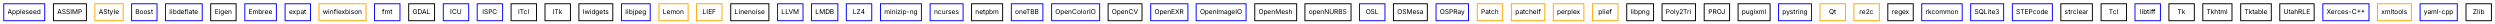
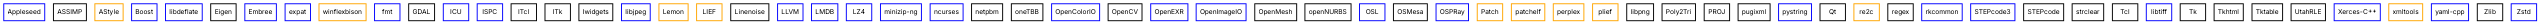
  digraph {
    fontname=Inter
    node [color=blue shape=box style=bold fontname=Inter]
    n1 [label=Appleseed]
    n2 [color=black label=ASSIMP]
    n3 [color=orange label=AStyle]
    n4 [label=Boost]
    n5 [label=libdeflate]
    n6 [color=black label=Eigen]
    n7 [label=Embree]
    n8 [label=expat]
    n9 [color=orange label=winflexbison]
    n10 [label=fmt]
    n11 [color=black label=GDAL]
    n12 [label=ICU]
    n13 [label=ISPC]
    n14 [color=black label=ITcl]
    n15 [color=black label=ITk]
    n16 [color=black label=Iwidgets]
    n17 [label=libjpeg]
    n18 [color=orange label=Lemon]
    n19 [color=orange label=LIEF]
    n20 [color=black label=Linenoise]
    n21 [label=LLVM]
    n22 [label=LMDB]
    n23 [label=LZ4]
    n24 [label="minizip-ng"]
    n25 [label=ncurses]
    n26 [color=black label=netpbm]
-   n27 [label=oneTBB]
+   n27 [color=black label=oneTBB]
    n28 [label=OpenColorIO]
    n29 [color=black label=OpenCV]
    n30 [label=OpenEXR]
    n31 [label=OpenImageIO]
    n32 [color=black label=OpenMesh]
    n33 [color=black label=openNURBS]
    n34 [label=OSL]
    n35 [color=black label=OSMesa]
    n36 [label=OSPRay]
    n37 [color=orange label=Patch]
    n38 [color=orange label=patchelf]
    n39 [color=orange label=perplex]
    n40 [color=orange label=plief]
    n41 [color=black label=libpng]
    n42 [color=black label=Poly2Tri]
    n43 [color=black label=PROJ]
    n44 [color=black label=pugixml]
    n45 [label=pystring]
-   n46 [color=orange label=Qt]
+   n46 [color=black label=Qt]
    n47 [color=orange label=re2c]
    n48 [color=black label=regex]
    n49 [label=rkcommon]
-   n50 [label=SQLite3]
-   n51 [label=STEPcode]
+   n50 [label=STEPcode3]
+   n51 [color=black label=STEPcode]
    n52 [color=black label=strclear]
    n53 [color=black label=Tcl]
    n54 [label=libtiff]
    n55 [color=black label=Tk]
    n56 [color=black label=Tkhtml]
    n57 [color=black label=Tktable]
    n58 [color=black label=UtahRLE]
    n59 [label="Xerces-C++"]
    n60 [color=orange label=xmltools]
    n61 [label="yaml-cpp"]
    n62 [color=black label=Zlib]
+   n63 [label=Zstd]
  }
